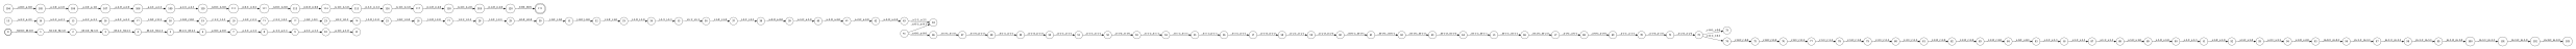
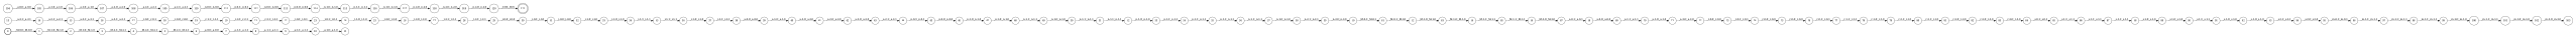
  digraph {
    fontname="Noto Serif"
    nodesep=0.25
    rankdir=LR
    ranksep=0.4
    node [fontname="Noto Serif" fontsize=14 shape=circle style=solid]
    edge [fontname="Noto Serif" fontsize=14]
    n1 [label=0 style=bold]
    n2 [label=1]
    n3 [label=2]
    n4 [label=3]
    n5 [label=4]
    n6 [label=5]
    n7 [label=6]
    n8 [label=7]
    n9 [label=8]
    n10 [label=9]
    n11 [label=10]
    n12 [label=11]
    n13 [label=13]
    n14 [label=14]
    n15 [label=15]
    n16 [label=16]
    n17 [label=17]
    n18 [label=18]
    n19 [label=19]
    n20 [label=20]
    n21 [label=21]
    n22 [label=22]
    n23 [label=23]
    n24 [label=24]
    n25 [label=25]
    n26 [label=26]
    n27 [label=27]
    n28 [label=28]
    n29 [label=29]
    n30 [label=30]
    n31 [label=31]
    n32 [label=32]
    n33 [label=33]
    n34 [label=34]
    n35 [label=35]
    n36 [label=36]
    n37 [label=37]
    n38 [label=38]
    n39 [label=39]
    n40 [label=40]
    n41 [label=41]
    n42 [label=42]
    n43 [label=43]
    n44 [label=44]
    n45 [label=45]
    n46 [label=46]
    n47 [label=47]
    n48 [label=48]
    n49 [label=49]
    n50 [label=50]
    n51 [label=51]
    n52 [label=52]
    n53 [label=53]
    n54 [label=54]
    n55 [label=55]
    n56 [label=56]
    n57 [label=57]
    n58 [label=58]
    n59 [label=59]
    n60 [label=60]
    n61 [label=61]
    n62 [label=62]
    n63 [label=63]
    n64 [label=64]
    n65 [label=65]
    n66 [label=66]
    n67 [label=67]
    n68 [label=68]
    n69 [label=69]
    n70 [label=70]
    n71 [label=71]
    n72 [label=72]
    n73 [label=73]
    n74 [label=74]
    n75 [label=75]
    n76 [label=76]
    n77 [label=77]
    n78 [label=78]
    n79 [label=79]
    n80 [label=80]
    n81 [label=81]
    n82 [label=82]
    n83 [label=83]
    n84 [label=84]
    n85 [label=85]
    n86 [label=86]
    n87 [label=87]
    n88 [label=88]
    n89 [label=89]
    n90 [label=90]
    n91 [label=91]
    n92 [label=92]
    n93 [label=93]
    n94 [label=94]
    n95 [label=95]
    n96 [label=96]
    n97 [label=97]
    n98 [label=98]
    n99 [label=99]
    n100 [label=100]
    n101 [label=101]
    n102 [label=102]
    n103 [label=103]
    n104 [label=104]
    n105 [label=105]
    n106 [label=106]
    n107 [label=107]
    n108 [label=108]
    n109 [label=109]
    n110 [label=110]
    n111 [label=111]
    n112 [label=112]
    n113 [label=113]
    n114 [label=114]
    n115 [label=115]
    n116 [label=116]
    n117 [label=117]
    n118 [label=118]
    n119 [label=919]
    n120 [label=120]
    n121 [label=121 shape=doublecircle]
    n1 -> n2 [label="_M-0-0:_M-0-0"]
    n2 -> n3 [label="_M-1-0:_M-1-0"]
    n3 -> n4 [label="_M-1-0:_M-1-0"]
    n4 -> n5 [label="_M-2-1:_M-2-1"]
    n5 -> n6 [label="_M-2-1:_M-2-1"]
    n6 -> n7 [label="_M-2-1:_M-2-1"]
    n7 -> n8 [label="_a-0-0:_a-0-0"]
    n8 -> n9 [label="_a-1-1:_a-1-1"]
    n9 -> n10 [label="_a-1-1:_a-1-1"]
    n10 -> n11 [label="_a-1-1:_a-1-1"]
    n11 -> n12 [label="_a-1-0:_a-1-0"]
    n13 -> n14 [label="_a-2-1:_a-2-1"]
    n14 -> n15 [label="_a-2-1:_a-2-1"]
    n15 -> n16 [label="_a-2-1:_a-2-1"]
    n16 -> n17 [label="_a-2-1:_a-2-1"]
    n17 -> n18 [label="_r-0-1:_r-0-1"]
    n18 -> n19 [label="_r-0-0:_r-0-0"]
    n19 -> n20 [label="_r-1-1:_r-1-1"]
    n20 -> n21 [label="_r-2-1:_r-2-1"]
    n21 -> n22 [label="_r-2-1:_r-2-1"]
    n22 -> n23 [label="_t-0-1:_t-0-1"]
    n23 -> n24 [label="_t-0-1:_t-0-1"]
    n24 -> n25 [label="_t-1-0:_t-1-0"]
    n25 -> n26 [label="_t-2-0:_t-2-0"]
    n26 -> n27 [label="_t-2-0:_t-2-0"]
    n27 -> n28 [label="_t-2-1:_t-2-1"]
    n28 -> n29 [label="_t-2-1:_t-2-1"]
    n29 -> n30 [label="_i-0-0:_i-0-0"]
    n30 -> n31 [label="_i-0-1:_i-0-1"]
    n31 -> n32 [label="_i-0-0:_i-0-0"]
    n32 -> n33 [label="_i-1-0:_i-1-0"]
    n33 -> n34 [label="_i-1-0:_i-1-0"]
    n34 -> n35 [label="_i-1-1:_i-1-1"]
    n35 -> n36 [label="_i-1-1:_i-1-1"]
    n36 -> n37 [label="_i-1-0:_i-1-0"]
    n37 -> n38 [label="_i-2-1:_i-2-1"]
    n38 -> n39 [label="_a-0-0:_a-0-0"]
    n39 -> n40 [label="_a-1-0:_a-1-0"]
    n40 -> n41 [label="_a-2-0:_a-2-0"]
    n41 -> n42 [label="_a-2-0:_a-2-0"]
    n42 -> n43 [label="_a-2-0:_a-2-0"]
    n43 -> n44 [label="_a-2-1:_a-2-1"]
-   n45 -> n44 [label="_n-0-1:_n-0-1"]
+   n44 -> n45 [label="_n-0-1:_n-0-1"]
    n45 -> n46 [label="_n-0-0:_n-0-0"]
    n46 -> n47 [label="_n-1-0:_n-1-0"]
    n47 -> n48 [label="_n-1-0:_n-1-0"]
    n48 -> n49 [label="_n-1-1:_n-1-1"]
    n49 -> n50 [label="_n-1-0:_n-1-0"]
    n50 -> n51 [label="_n-1-1:_n-1-1"]
    n51 -> n52 [label="_n-1-1:_n-1-1"]
    n52 -> n53 [label="_n-1-0:_n-1-0"]
    n53 -> n54 [label="_n-1-1:_n-1-1"]
    n54 -> n55 [label="_n-1-1:_n-1-1"]
    n55 -> n56 [label="_n-1-1:_n-1-1"]
    n56 -> n57 [label="_n-1-1:_n-1-1"]
    n57 -> n58 [label="_n-1-0:_n-1-0"]
    n58 -> n59 [label="_n-2-1:_n-2-1"]
    n59 -> n60 [label="_n-2-0:_n-2-0"]
    n60 -> n61 [label="_M-0-1:_M-0-1"]
    n61 -> n62 [label="_M-0-1:_M-0-1"]
    n62 -> n63 [label="_M-1-0:_M-1-0"]
    n63 -> n64 [label="_M-1-0:_M-1-0"]
    n64 -> n65 [label="_M-1-1:_M-1-1"]
    n65 -> n66 [label="_M-1-1:_M-1-1"]
    n66 -> n67 [label="_M-2-0:_M-2-0"]
    n67 -> n68 [label="_a-0-1:_a-0-1"]
    n68 -> n69 [label="_a-0-0:_a-0-0"]
    n69 -> n70 [label="_a-1-1:_a-1-1"]
    n70 -> n71 [label="_a-1-0:_a-1-0"]
    n71 -> n72 [label="_a-2-0:_a-2-0"]
    n72 -> n73 [label="_r-0-0:_r-0-0"]
-   n72 -> n74 [label="_r-0-1:_r-0-1"]
+   n73 -> n74 [label="_r-0-1:_r-0-1"]
    n74 -> n75 [label="_r-0-0:_r-0-0"]
    n75 -> n76 [label="_r-0-0:_r-0-0"]
    n76 -> n77 [label="_r-0-1:_r-0-1"]
    n77 -> n78 [label="_r-1-1:_r-1-1"]
    n78 -> n79 [label="_r-1-0:_r-1-0"]
    n79 -> n80 [label="_r-2-1:_r-2-1"]
    n80 -> n81 [label="_r-2-1:_r-2-1"]
    n81 -> n82 [label="_r-2-0:_r-2-0"]
    n82 -> n83 [label="_r-2-0:_r-2-0"]
    n83 -> n84 [label="_r-2-0:_r-2-0"]
    n84 -> n85 [label="_s-0-1:_s-0-1"]
    n85 -> n86 [label="_s-1-1:_s-1-1"]
    n86 -> n87 [label="_s-1-1:_s-1-1"]
    n87 -> n88 [label="_s-1-1:_s-1-1"]
    n88 -> n89 [label="_s-1-0:_s-1-0"]
    n89 -> n90 [label="_s-1-0:_s-1-0"]
    n90 -> n91 [label="_s-1-1:_s-1-1"]
    n91 -> n92 [label="_s-1-0:_s-1-0"]
    n92 -> n93 [label="_s-1-0:_s-1-0"]
    n93 -> n94 [label="_s-2-1:_s-2-1"]
    n94 -> n95 [label="_s-2-0:_s-2-0"]
    n95 -> n96 [label="_m-0-1:_m-0-1"]
    n96 -> n97 [label="_m-1-1:_m-1-1"]
    n97 -> n98 [label="_m-1-1:_m-1-1"]
    n98 -> n99 [label="_m-1-1:_m-1-1"]
    n99 -> n100 [label="_m-1-0:_m-1-0"]
    n100 -> n101 [label="_m-1-1:_m-1-1"]
    n101 -> n102 [label="_m-1-0:_m-1-0"]
    n102 -> n103 [label="_m-2-0:_m-2-0"]
    n104 -> n105 [label="_a-0-0:_a-0-0"]
    n105 -> n106 [label="_a-1-0:_a-1-0"]
    n106 -> n107 [label="_a-1-0:_a-1-0"]
    n107 -> n108 [label="_a-2-0:_a-2-0"]
    n108 -> n109 [label="_a-2-1:_a-2-1"]
    n109 -> n110 [label="_a-2-1:_a-2-1"]
    n110 -> n111 [label="_n-0-0:_n-0-0"]
    n111 -> n112 [label="_n-0-1:_n-0-1"]
    n112 -> n113 [label="_n-0-0:_n-0-0"]
    n113 -> n114 [label="_n-0-0:_n-0-0"]
    n114 -> n115 [label="_n-1-0:_n-1-0"]
    n115 -> n116 [label="_n-1-1:_n-1-1"]
    n116 -> n117 [label="_n-1-0:_n-1-0"]
    n117 -> n118 [label="_n-2-0:_n-2-0"]
    n118 -> n119 [label="_n-2-0:_n-2-0"]
    n119 -> n120 [label="_n-2-0:_n-2-0"]
    n120 -> n121 [label="_EOS:_EOS"]
  }
